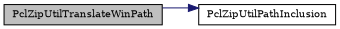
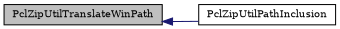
  digraph {
    rankdir=LR
    fontname="DejaVu Serif"
    node [color=black fontname="DejaVu Serif" fontsize=10 shape=record style=filled]
    n1 [fillcolor=grey75 fontcolor=black height=0.2 label=PclZipUtilTranslateWinPath width=0.4]
    n2 [fillcolor=white height=0.2 label=PclZipUtilPathInclusion width=0.4]
-   n2 -> n1 [color=midnightblue dir=back fontname="DejaVu Serif" fontsize=10 labelfontname=Helvetica labelfontsize=10 style=solid]
+   n1 -> n2 [color=midnightblue dir=back fontname="DejaVu Serif" fontsize=10 labelfontname=Helvetica labelfontsize=10 style=solid]
  }
